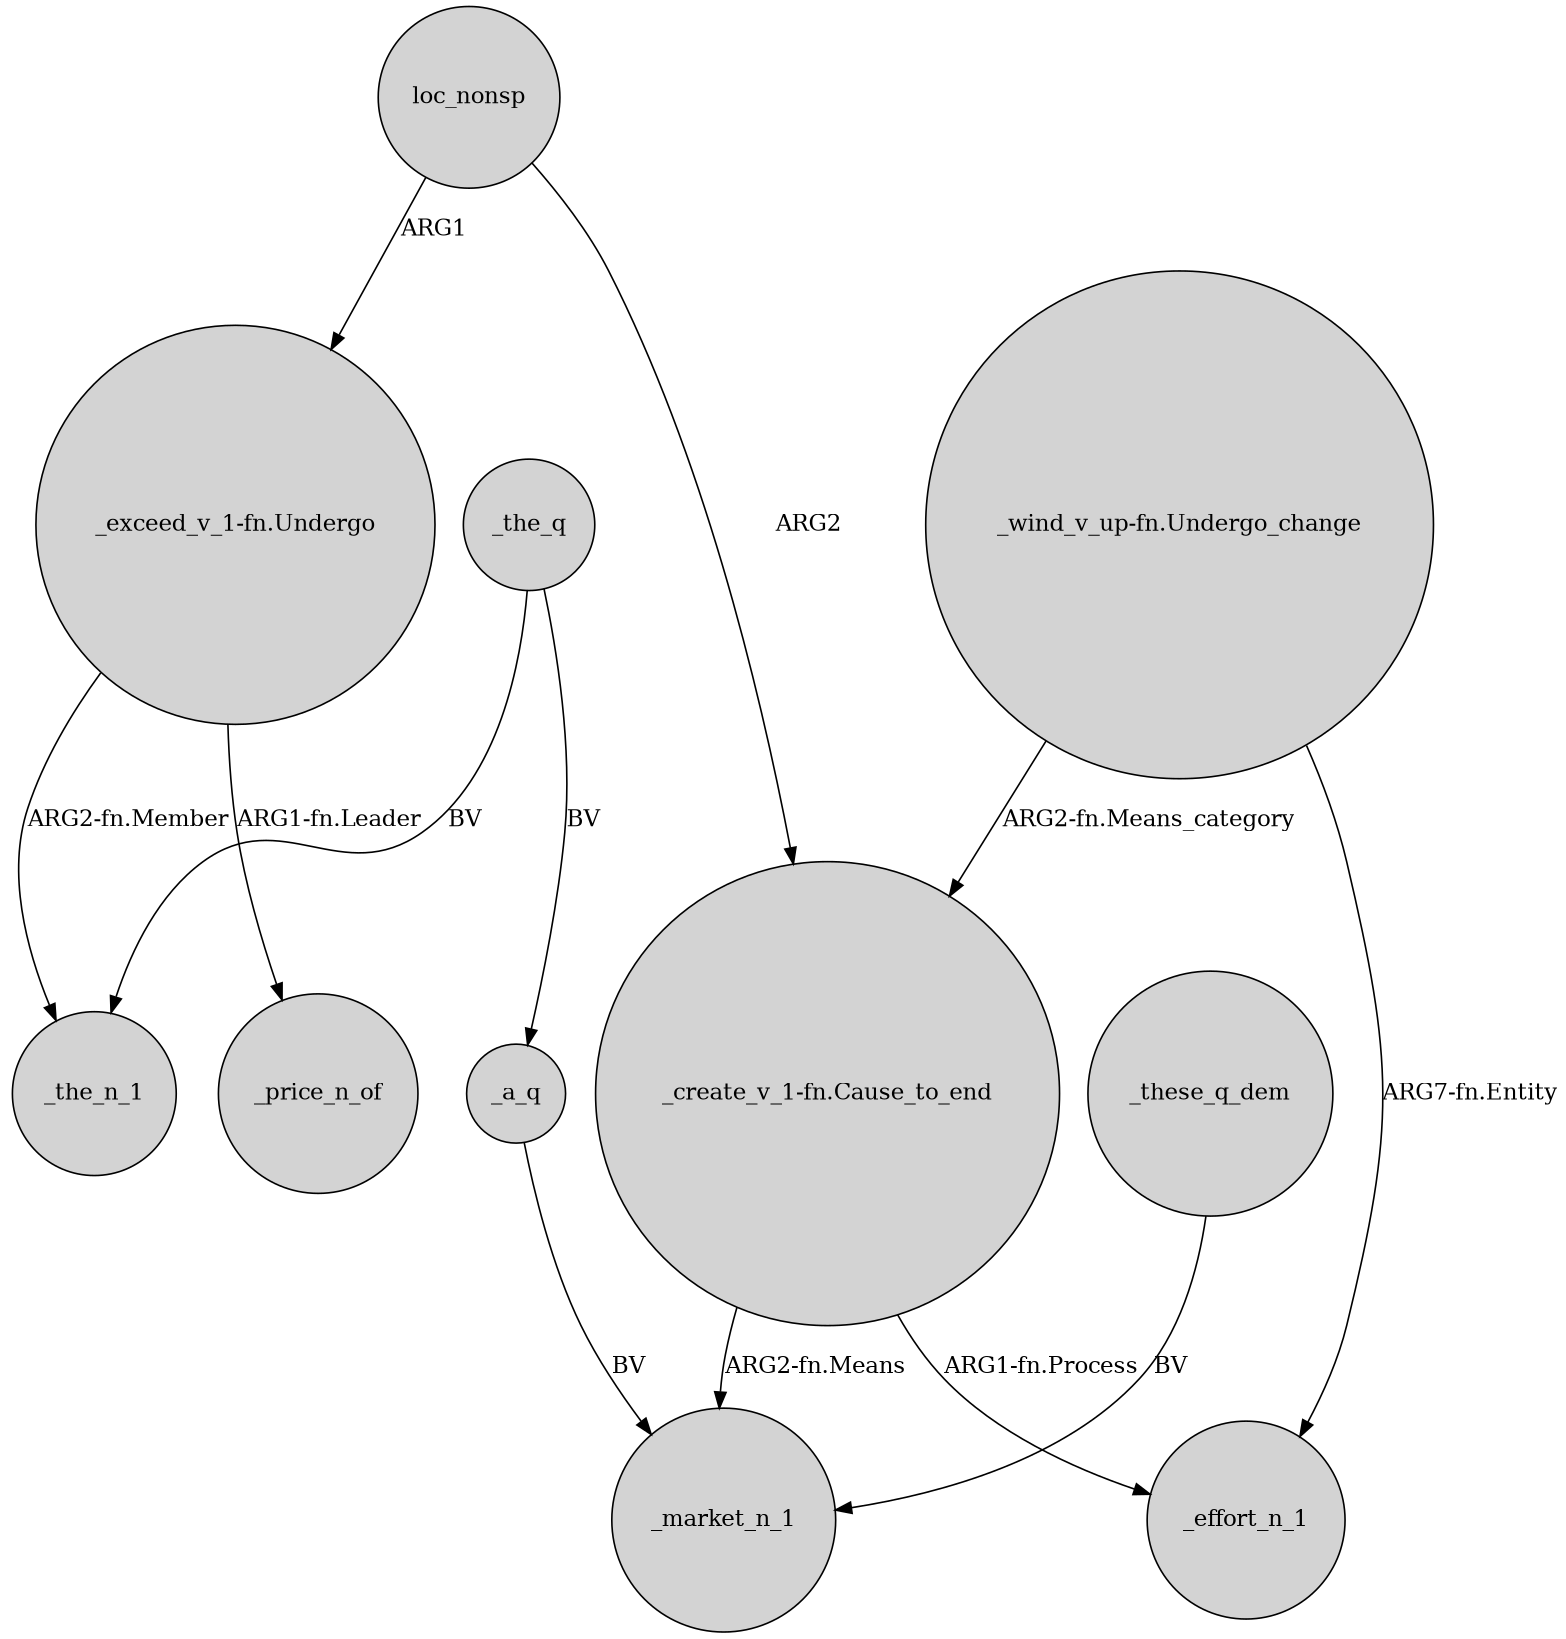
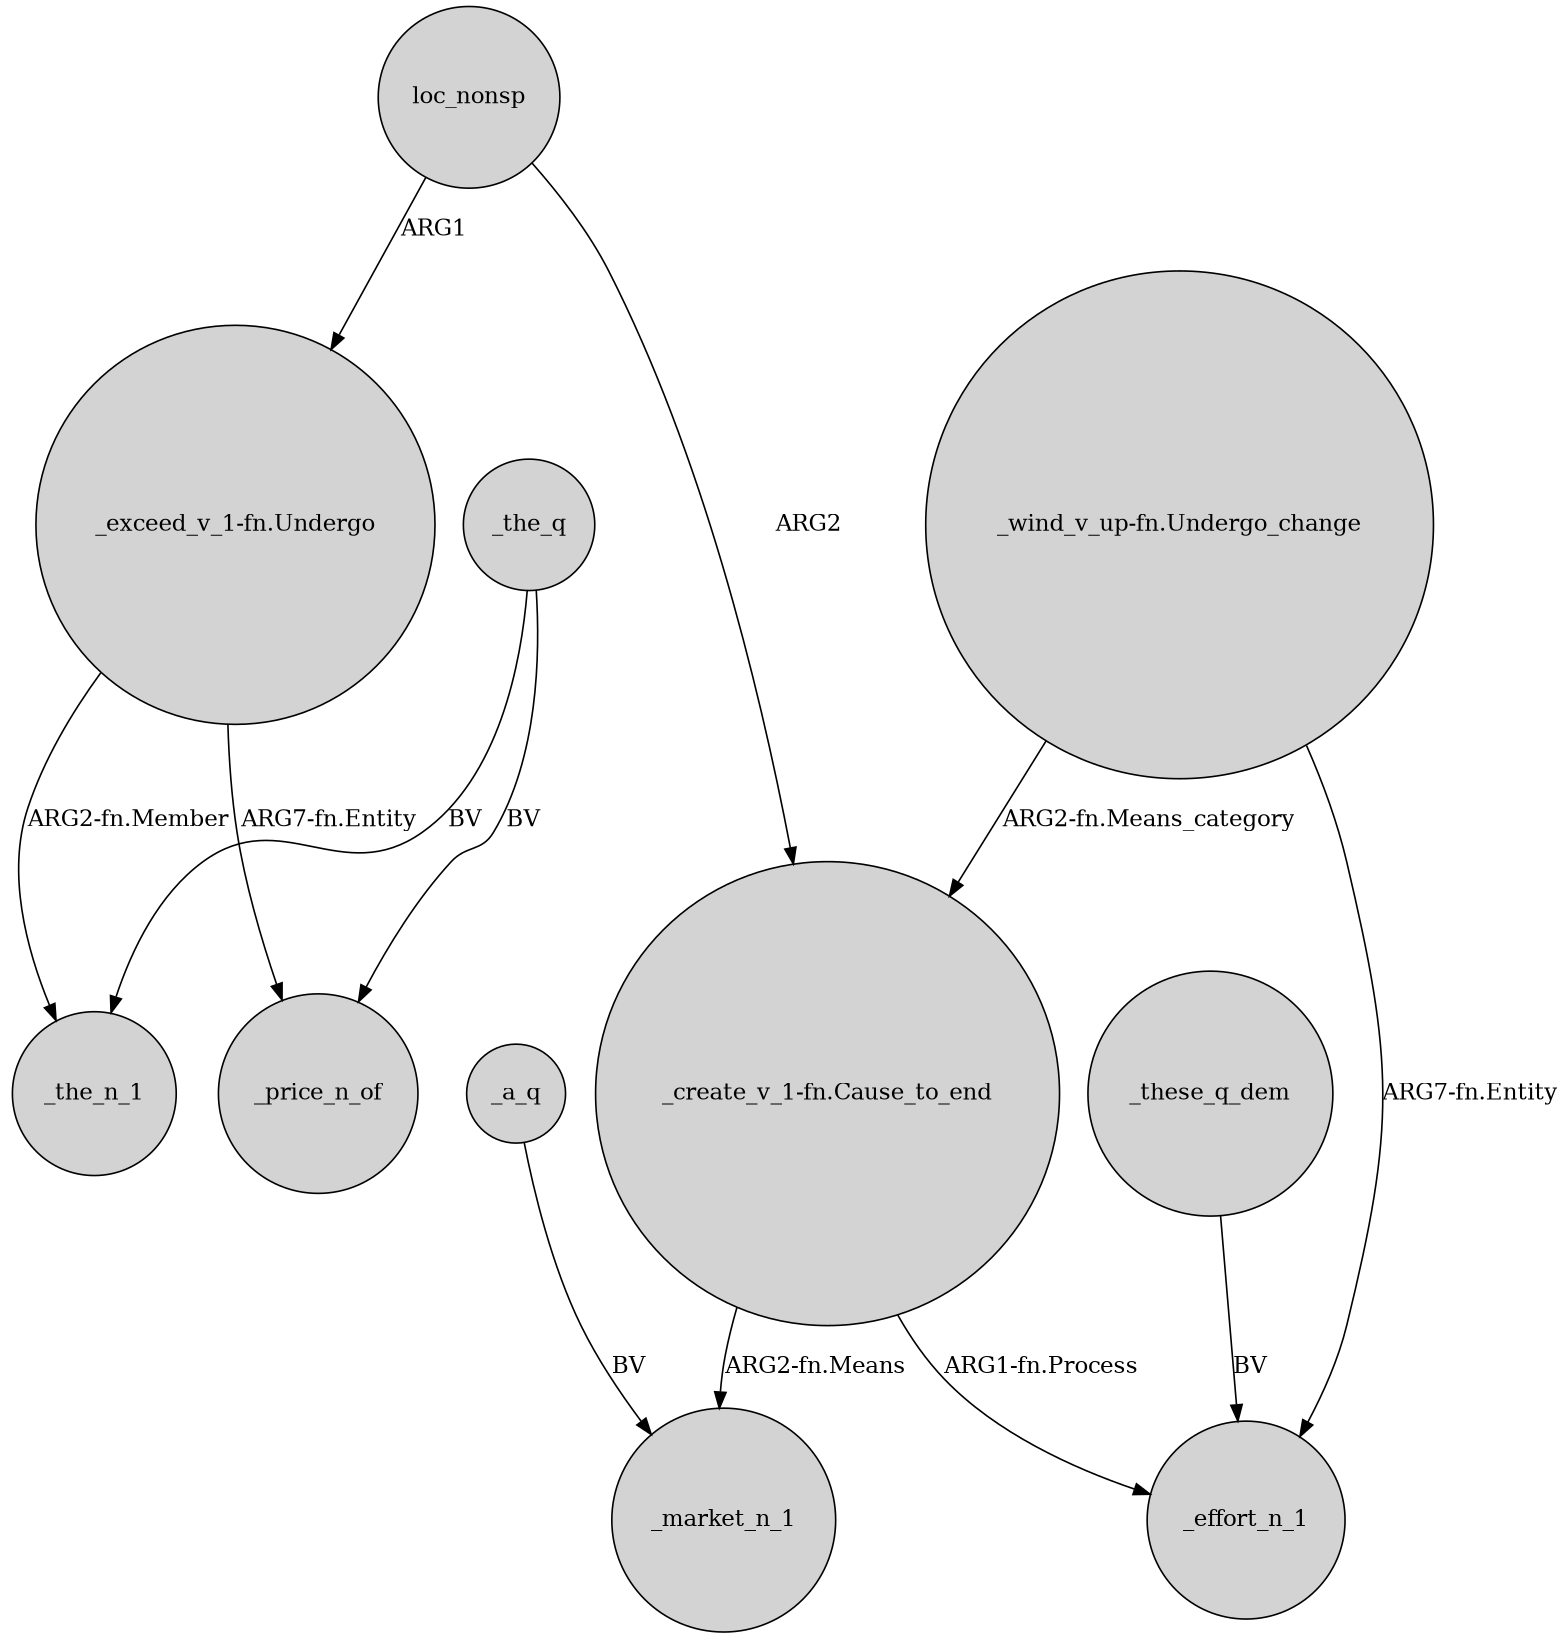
  digraph {
    node [shape=circle style=filled]
    n1 [label=_the_n_1]
    _the_q
    _price_n_of
    n4 [label="_exceed_v_1-fn.Undergo"]
    _a_q
    _market_n_1
    loc_nonsp
    "_create_v_1-fn.Cause_to_end"
    "_wind_v_up-fn.Undergo_change"
    _effort_n_1
    _these_q_dem
    _the_q -> n1 [label=BV]
-   _the_q -> _a_q [label=BV]
+   _the_q -> _price_n_of [label=BV]
    n4 -> n1 [label="ARG2-fn.Member"]
-   n4 -> _price_n_of [label="ARG1-fn.Leader"]
+   n4 -> _price_n_of [label="ARG7-fn.Entity"]
    _a_q -> _market_n_1 [label=BV]
    loc_nonsp -> n4 [label=ARG1]
    loc_nonsp -> "_create_v_1-fn.Cause_to_end" [label=ARG2]
    "_create_v_1-fn.Cause_to_end" -> _market_n_1 [label="ARG2-fn.Means"]
    "_create_v_1-fn.Cause_to_end" -> _effort_n_1 [label="ARG1-fn.Process"]
    "_wind_v_up-fn.Undergo_change" -> "_create_v_1-fn.Cause_to_end" [label="ARG2-fn.Means_category"]
    "_wind_v_up-fn.Undergo_change" -> _effort_n_1 [label="ARG7-fn.Entity"]
-   _these_q_dem -> _market_n_1 [label=BV]
+   _these_q_dem -> _effort_n_1 [label=BV]
  }
